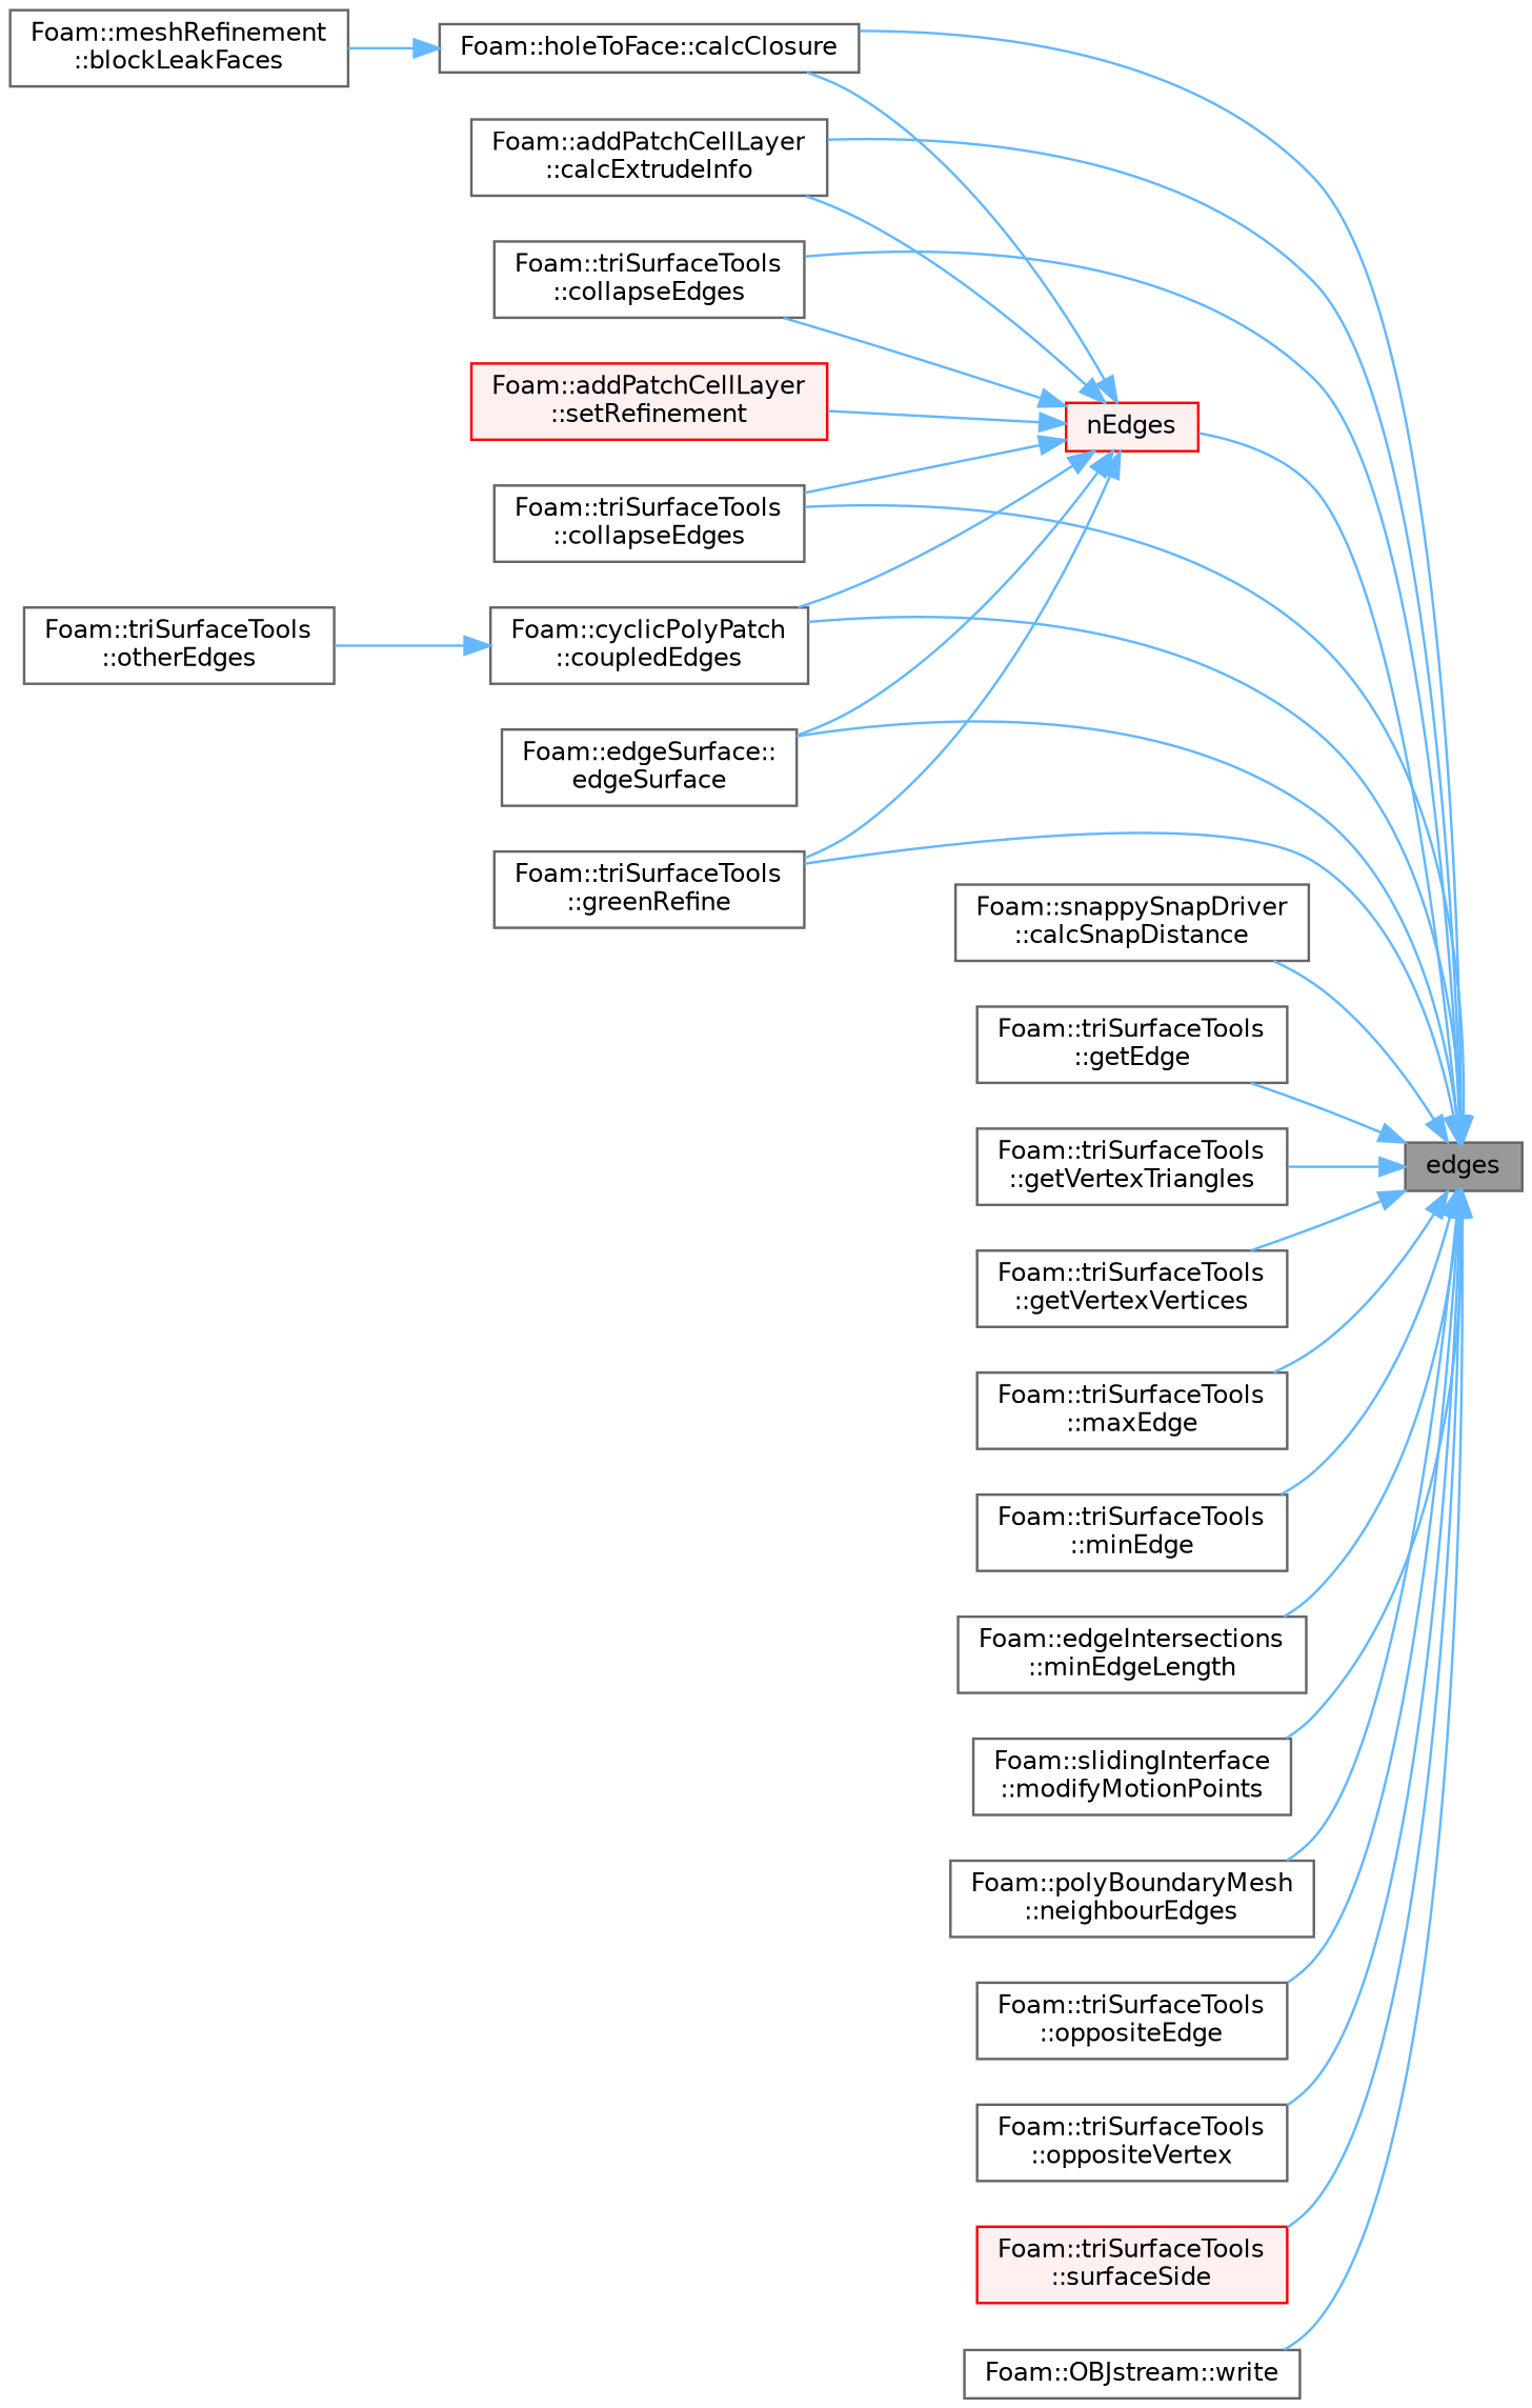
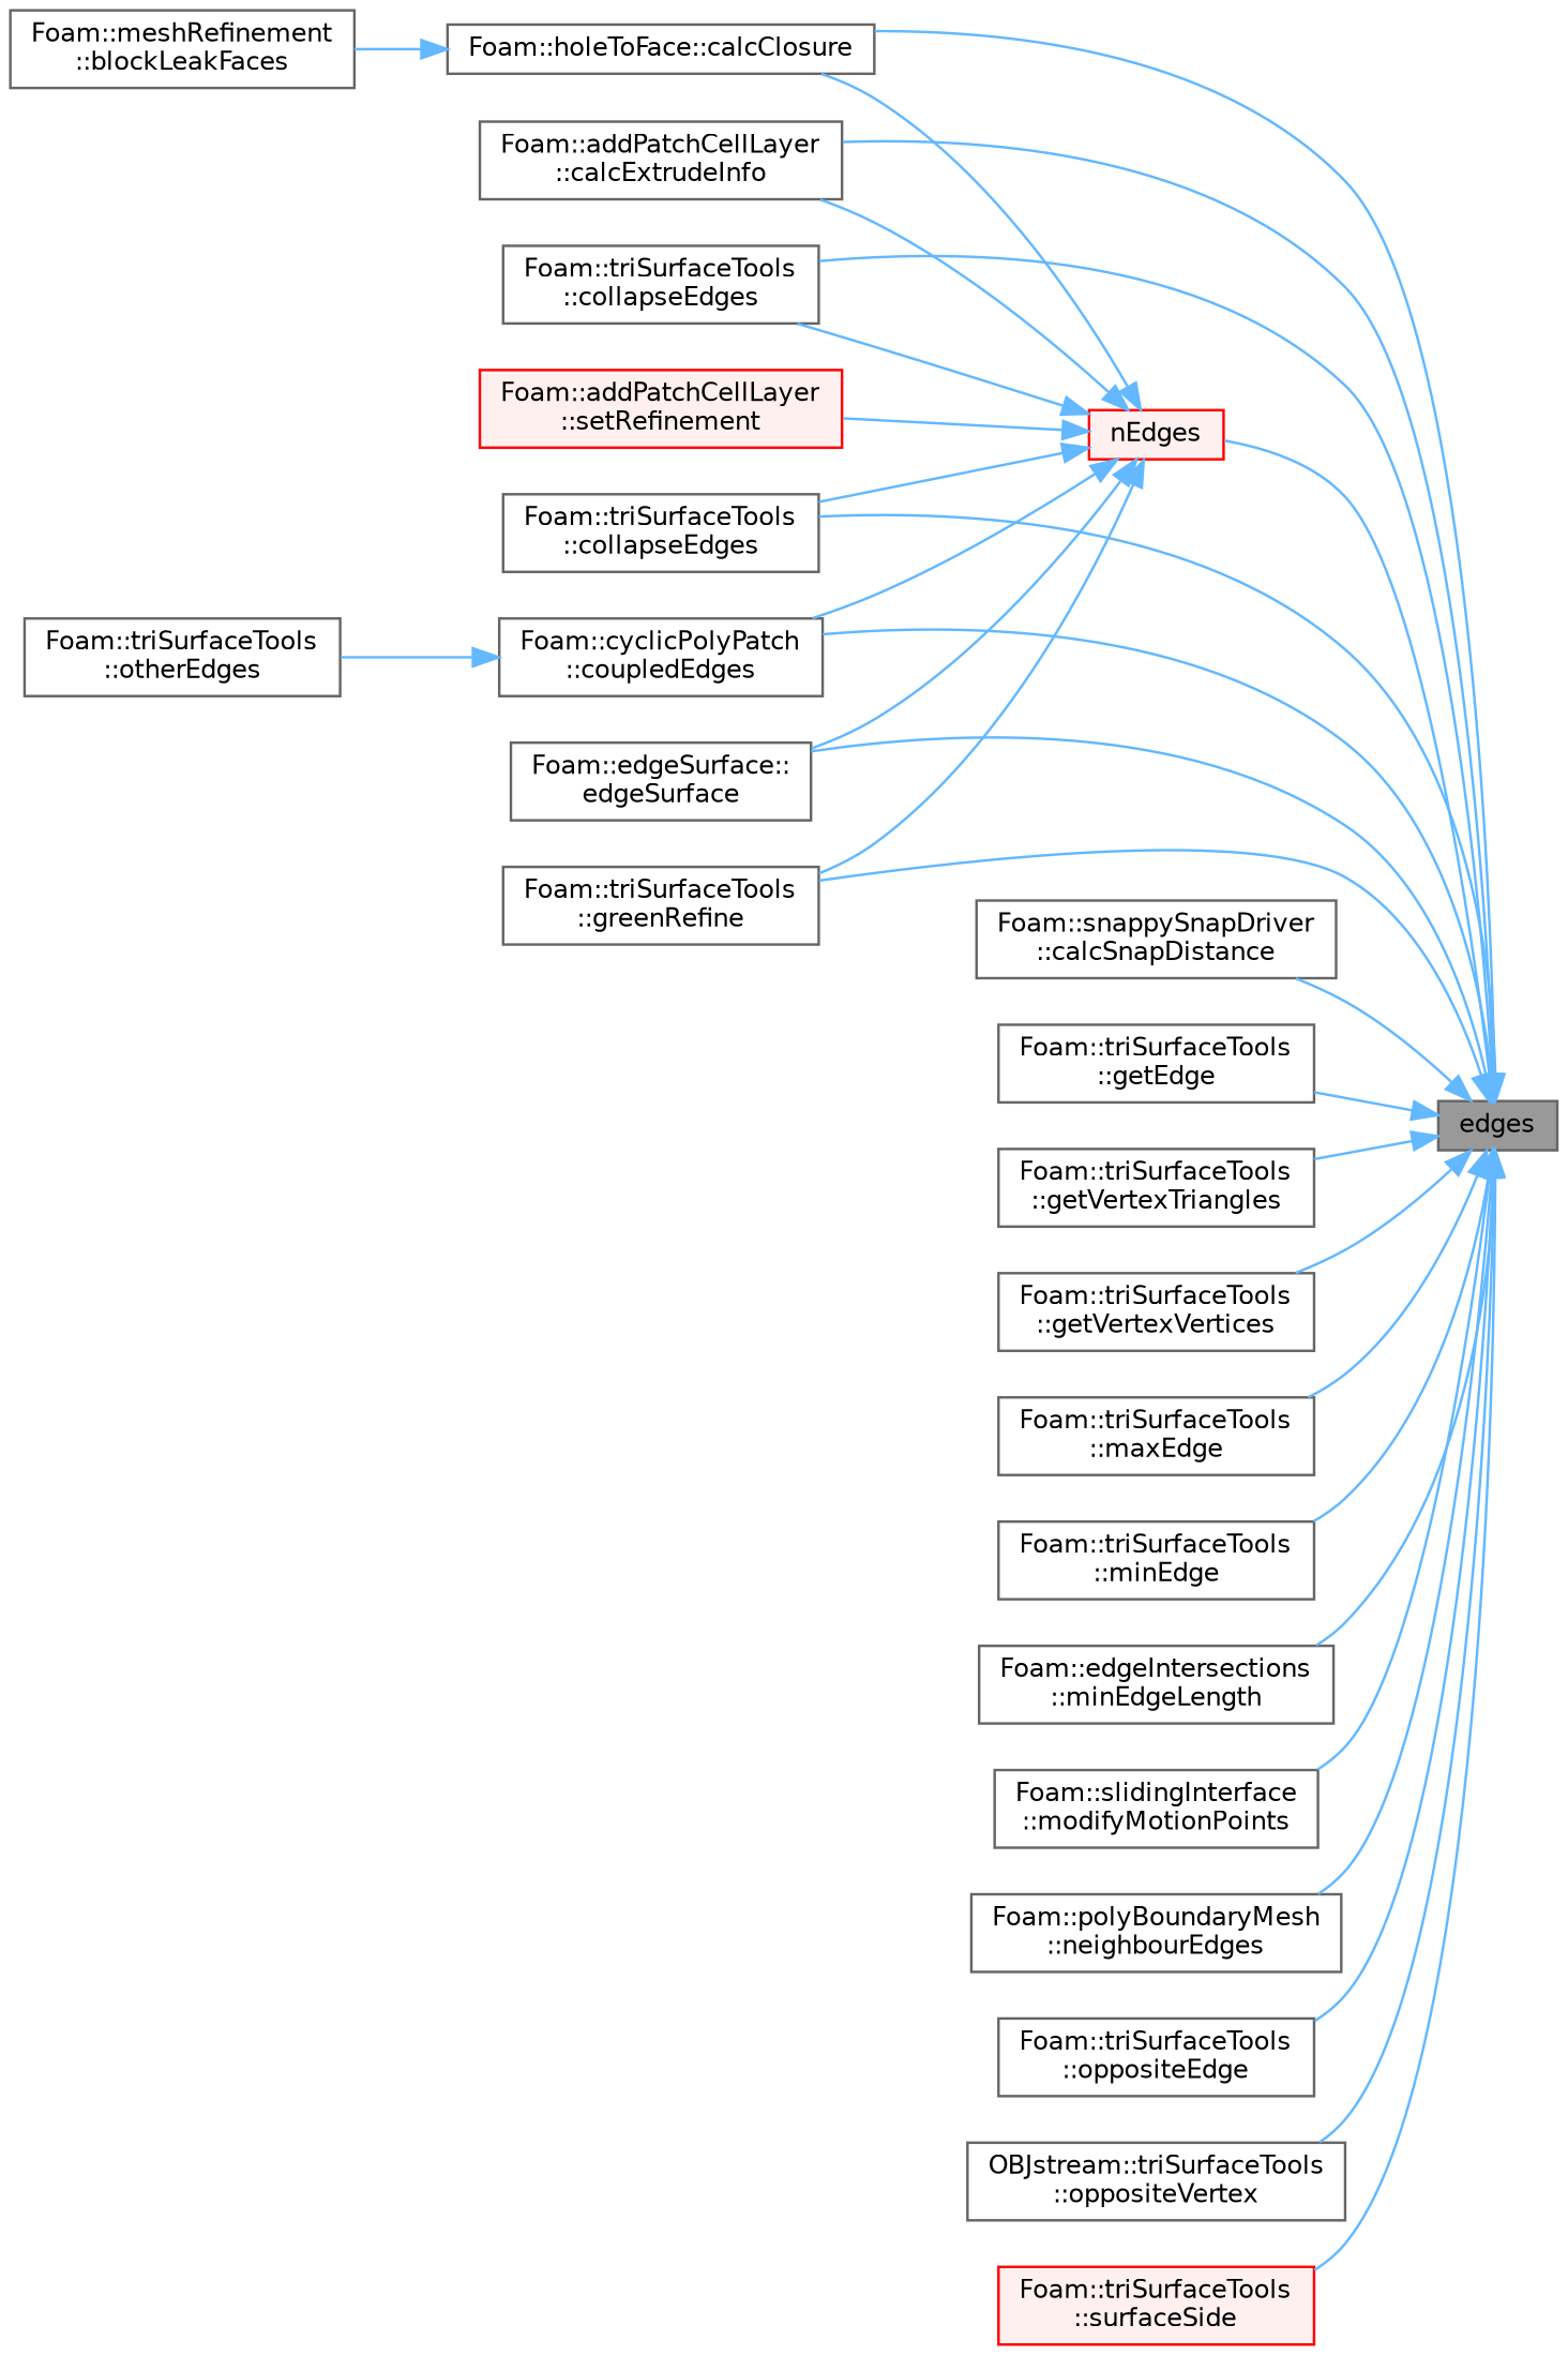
  digraph {
    rankdir=RL
    node [color=grey40 fillcolor=white fontname=Helvetica fontsize=10 shape=box style=filled]
    edge [color=steelblue1 dir=back fontname=Helvetica fontsize=10 labelfontname=Helvetica labelfontsize=10 style=solid]
    n1 [color=gray40 fillcolor=grey60 fontcolor=black height=0.2 label=edges width=0.4]
    n2 [height=0.2 label="Foam::holeToFace::calcClosure" width=0.4]
    n3 [height=0.2 label="Foam::addPatchCellLayer\l::calcExtrudeInfo" width=0.4]
    n4 [height=0.2 label="Foam::snappySnapDriver\l::calcSnapDistance" width=0.4]
    n5 [height=0.2 label="Foam::triSurfaceTools\l::collapseEdges" width=0.4]
    n6 [height=0.2 label="Foam::triSurfaceTools\l::collapseEdges" width=0.4]
    n7 [height=0.2 label="Foam::cyclicPolyPatch\l::coupledEdges" width=0.4]
    n8 [height=0.2 label="Foam::edgeSurface::\ledgeSurface" width=0.4]
    n9 [height=0.2 label="Foam::triSurfaceTools\l::getEdge" width=0.4]
    n10 [height=0.2 label="Foam::triSurfaceTools\l::getVertexTriangles" width=0.4]
    n11 [height=0.2 label="Foam::triSurfaceTools\l::getVertexVertices" width=0.4]
    n12 [height=0.2 label="Foam::triSurfaceTools\l::greenRefine" width=0.4]
    n13 [height=0.2 label="Foam::triSurfaceTools\l::maxEdge" width=0.4]
    n14 [height=0.2 label="Foam::triSurfaceTools\l::minEdge" width=0.4]
    n15 [height=0.2 label="Foam::edgeIntersections\l::minEdgeLength" width=0.4]
    n16 [height=0.2 label="Foam::slidingInterface\l::modifyMotionPoints" width=0.4]
    n17 [color=red fillcolor="#FFF0F0" height=0.2 label=nEdges width=0.4]
    n18 [height=0.2 label="Foam::polyBoundaryMesh\l::neighbourEdges" width=0.4]
    n19 [height=0.2 label="Foam::triSurfaceTools\l::oppositeEdge" width=0.4]
-   n20 [height=0.2 label="Foam::triSurfaceTools\l::oppositeVertex" width=0.4]
+   n20 [height=0.2 label="OBJstream::triSurfaceTools\l::oppositeVertex" width=0.4]
    n21 [color=red fillcolor="#FFF0F0" height=0.2 label="Foam::triSurfaceTools\l::surfaceSide" width=0.4]
-   n22 [height=0.2 label="Foam::OBJstream::write" width=0.4]
    n23 [height=0.2 label="Foam::meshRefinement\l::blockLeakFaces" width=0.4]
    n24 [height=0.2 label="Foam::triSurfaceTools\l::otherEdges" width=0.4]
    n25 [color=red fillcolor="#FFF0F0" height=0.2 label="Foam::addPatchCellLayer\l::setRefinement" width=0.4]
    n1 -> n2
    n1 -> n3
    n1 -> n4
    n1 -> n5
    n1 -> n6
    n1 -> n7
    n1 -> n8
    n1 -> n9
    n1 -> n10
    n1 -> n11
    n1 -> n12
    n1 -> n13
    n1 -> n14
    n1 -> n15
    n1 -> n16
    n1 -> n17
    n1 -> n18
    n1 -> n19
    n1 -> n20
    n1 -> n21
-   n1 -> n22
    n2 -> n23
    n7 -> n24
    n17 -> n2
    n17 -> n3
    n17 -> n5
    n17 -> n6
    n17 -> n7
    n17 -> n8
    n17 -> n12
    n17 -> n25
  }
